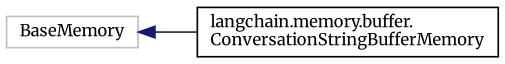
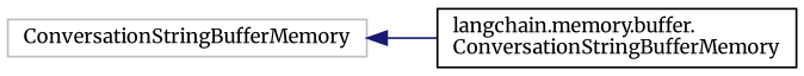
  digraph {
    rankdir=LR
    fontname=Merriweather
    node [fillcolor=white fontname=Merriweather fontsize=10 shape=record style=filled]
-   n1 [color=grey75 height=0.2 label=BaseMemory width=0.4]
+   n1 [color=grey75 height=0.2 label=ConversationStringBufferMemory width=0.4]
    n2 [color=black height=0.2 label="langchain.memory.buffer.\lConversationStringBufferMemory" width=0.4]
    n1 -> n2 [color=midnightblue dir=back fontname=Merriweather fontsize=10 labelfontname=Helvetica labelfontsize=10 style=solid]
  }
